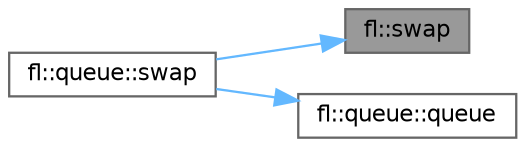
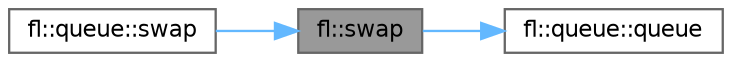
  digraph {
    rankdir=LR
    node [color=grey40 fillcolor=white fontname=Helvetica fontsize=10 shape=box style=filled]
    edge [color=steelblue1 fontname=Helvetica fontsize=10 labelfontname=Helvetica labelfontsize=10 style=solid]
    n1 [color=gray40 fillcolor=grey60 fontcolor=black height=0.2 label="fl::swap" width=0.4]
    n2 [height=0.2 label="fl::queue::swap" width=0.4]
    n3 [height=0.2 label="fl::queue::queue" width=0.4]
    n2 -> n1
-   n2 -> n3
+   n1 -> n3
  }
